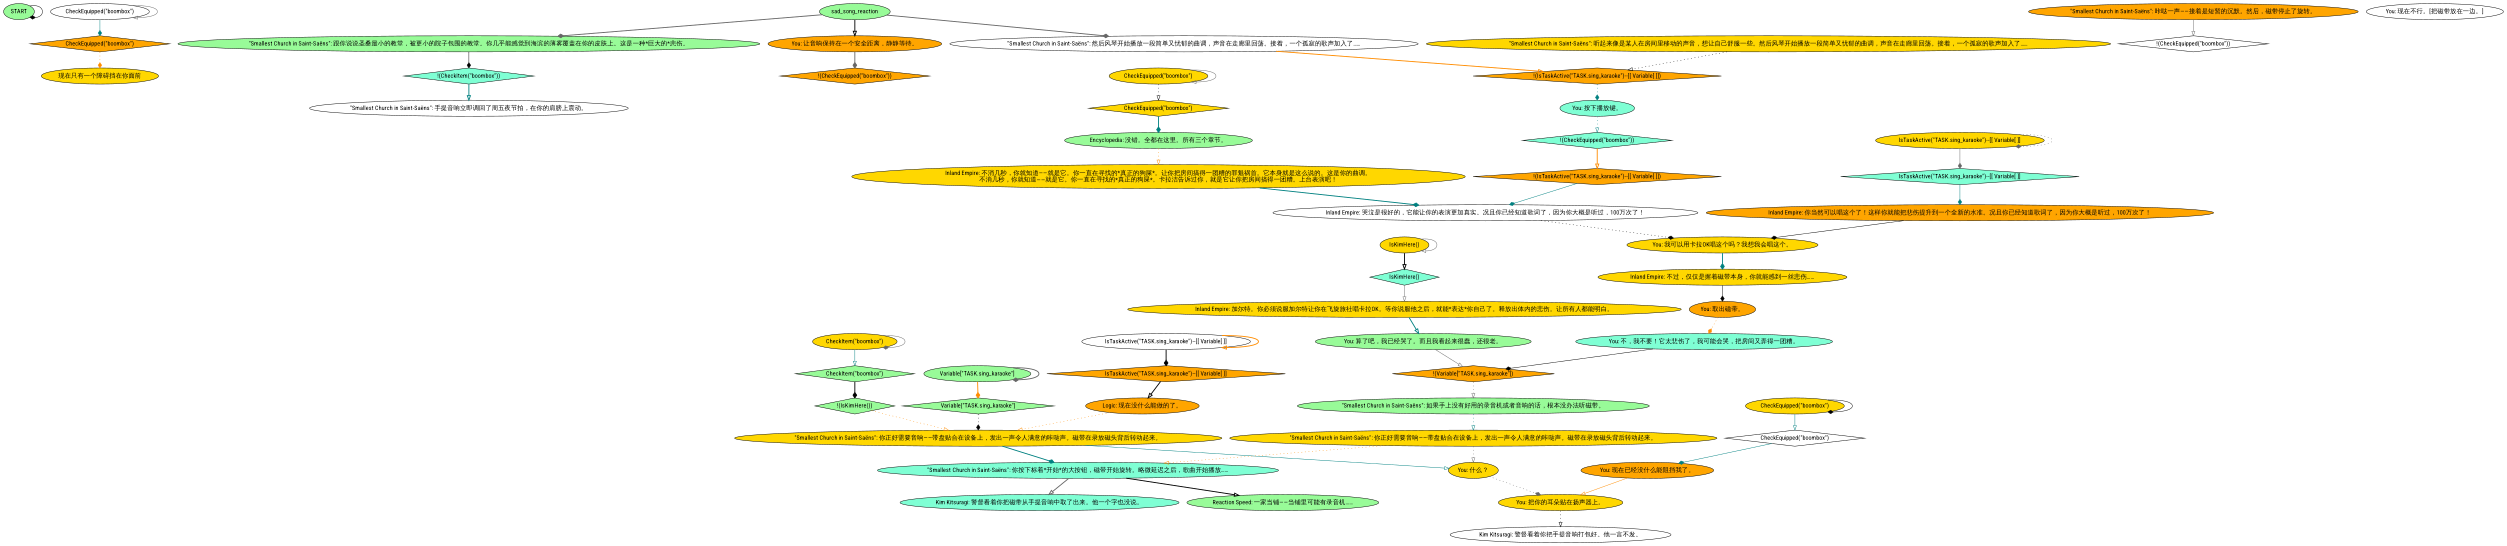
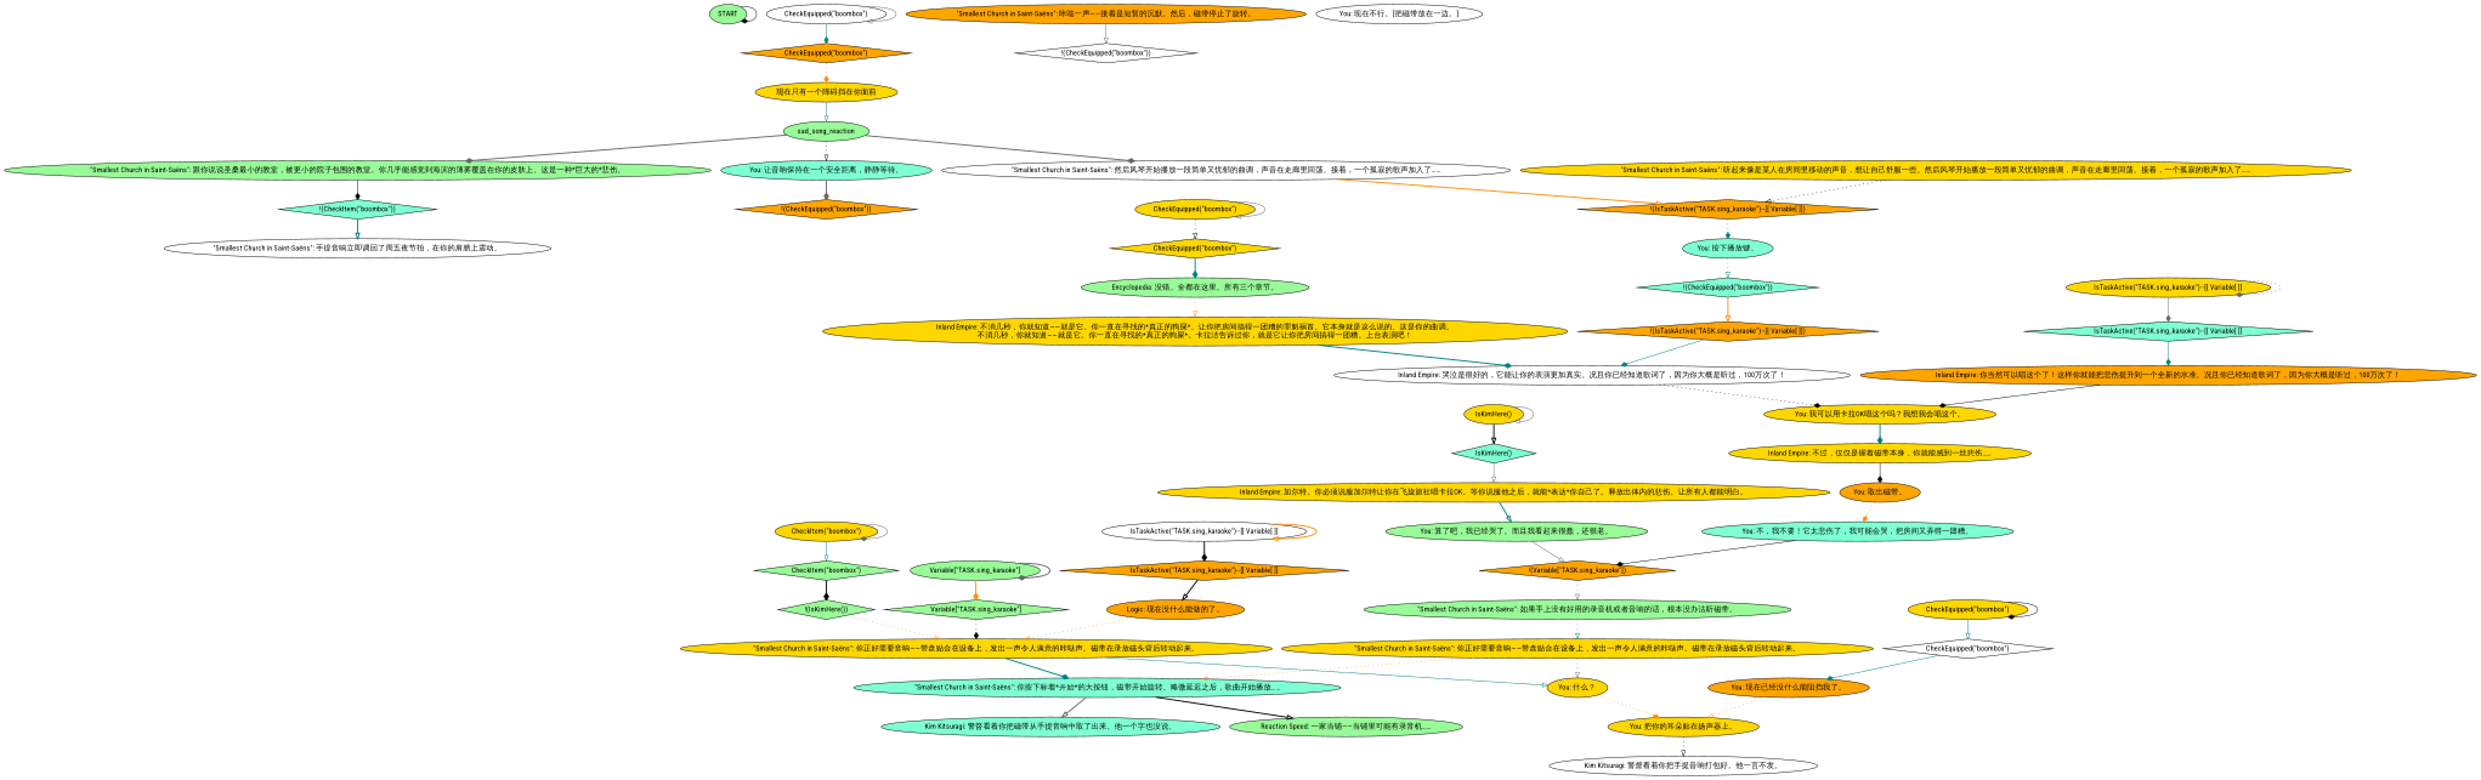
  digraph {
    fontname="Roboto Condensed"
    node [fillcolor=gold fontname="Roboto Condensed" style=filled]
    edge [arrowhead=onormal color=black fontname="Roboto Condensed" style=solid]
    n1 [fillcolor=palegreen label=START]
    n2 [label="现在只有一个障碍挡在你面前"]
    n3 [fillcolor=palegreen label=sad_song_reaction]
-   n4 [fillcolor=orange label="You: 让音响保持在一个安全距离，静静等待。"]
+   n4 [fillcolor=aquamarine label="You: 让音响保持在一个安全距离，静静等待。"]
    n5 [fillcolor=palegreen label="\"Smallest Church in Saint-Saëns\": 跟你说说圣桑最小的教堂，被更小的院子包围的教堂。你几乎能感觉到海滨的薄雾覆盖在你的皮肤上。这是一种*巨大的*悲伤。"]
    n6 [fillcolor=white label="\"Smallest Church in Saint-Saëns\": 然后风琴开始播放一段简单又忧郁的曲调，声音在走廊里回荡。接着，一个孤寂的歌声加入了……"]
    n7 [fillcolor=aquamarine label="Kim Kitsuragi: 警督看着你把磁带从手提音响中取了出来。他一个字也没说。"]
    n8 [fillcolor=orange label="!(CheckEquipped(\"boombox\"))" shape=diamond]
    n9 [fillcolor=palegreen label="You: 算了吧，我已经哭了。而且我看起来很蠢，还很老。"]
    n10 [fillcolor=orange label="!(Variable[\"TASK.sing_karaoke\"])" shape=diamond]
    n11 [fillcolor=palegreen label="\"Smallest Church in Saint-Saëns\": 如果手上没有好用的录音机或者音响的话，根本没办法听磁带。"]
    n12 [label="IsKimHere()"]
    n13 [fillcolor=aquamarine label="IsKimHere()" shape=diamond]
    n14 [label="Inland Empire: 加尔特。你必须说服加尔特让你在飞旋旅社唱卡拉OK。等你说服他之后，就能*表达*你自己了。释放出体内的悲伤。让所有人都能明白。"]
    n15 [fillcolor=palegreen label="!(IsKimHere())" shape=diamond]
    n16 [label="\"Smallest Church in Saint-Saëns\": 你正好需要音响——带盘贴合在设备上，发出一声令人满意的咔哒声。磁带在录放磁头背后转动起来。"]
    n17 [fillcolor=aquamarine label="\"Smallest Church in Saint-Saëns\": 你按下标着*开始*的大按钮，磁带开始旋转。略微延迟之后，歌曲开始播放……"]
    n18 [label="You: 什么？"]
    n19 [label="CheckEquipped(\"boombox\")"]
    n20 [fillcolor=white label="CheckEquipped(\"boombox\")" shape=diamond]
    n21 [fillcolor=orange label="You: 现在已经没什么能阻挡我了。"]
    n22 [label="You: 把你的耳朵贴在扬声器上。"]
    n23 [fillcolor=aquamarine label="!(CheckEquipped(\"boombox\"))" shape=diamond]
    n24 [fillcolor=orange label="!(IsTaskActive(\"TASK.sing_karaoke\")--[[ Variable[ ]])" shape=diamond]
    n25 [fillcolor=white label="Inland Empire: 哭泣是很好的，它能让你的表演更加真实。况且你已经知道歌词了，因为你大概是听过，100万次了！"]
    n26 [fillcolor=palegreen label="Reaction Speed: 一家当铺——当铺里可能有录音机……"]
    n27 [fillcolor=aquamarine label="You: 按下播放键。"]
    n28 [fillcolor=palegreen label="Variable[\"TASK.sing_karaoke\"]"]
    n29 [fillcolor=palegreen label="Variable[\"TASK.sing_karaoke\"]" shape=diamond]
    n30 [label="\"Smallest Church in Saint-Saëns\": 你正好需要音响——带盘贴合在设备上，发出一声令人满意的咔哒声。磁带在录放磁头背后转动起来。"]
    n31 [label="You: 我可以用卡拉OK唱这个吗？我想我会唱这个。"]
    n32 [label="Inland Empire: 不过，仅仅是握着磁带本身，你就能感到一丝悲伤……"]
    n33 [fillcolor=orange label="\"Smallest Church in Saint-Saëns\": 咔哒一声——接着是短暂的沉默。然后，磁带停止了旋转。"]
    n34 [fillcolor=white label="!(CheckEquipped(\"boombox\"))" shape=diamond]
    n35 [fillcolor=white label="Kim Kitsuragi: 警督看着你把手提音响打包好。他一言不发。"]
    n36 [label="CheckEquipped(\"boombox\")"]
    n37 [label="CheckEquipped(\"boombox\")" shape=diamond]
    n38 [fillcolor=palegreen label="Encyclopedia: 没错。全都在这里。所有三个章节。"]
    n39 [label="Inland Empire: 不消几秒，你就知道——就是它。你一直在寻找的*真正的狗屎*。让你把房间搞得一团糟的罪魁祸首。它本身就是这么说的。这是你的曲调。\n不消几秒，你就知道——就是它。你一直在寻找的*真正的狗屎*。卡拉洁告诉过你，就是它让你把房间搞得一团糟。上台表演吧！"]
    n40 [fillcolor=white label="IsTaskActive(\"TASK.sing_karaoke\")--[[ Variable[ ]]"]
    n41 [fillcolor=orange label="IsTaskActive(\"TASK.sing_karaoke\")--[[ Variable[ ]]" shape=diamond]
    n42 [fillcolor=orange label="Logic: 现在没什么能做的了。"]
    n43 [fillcolor=orange label="!(IsTaskActive(\"TASK.sing_karaoke\")--[[ Variable[ ]])" shape=diamond]
    n44 [fillcolor=aquamarine label="!(CheckItem(\"boombox\"))" shape=diamond]
    n45 [fillcolor=white label="\"Smallest Church in Saint-Saëns\": 手提音响立即调回了周五夜节拍，在你的肩膀上震动。"]
    n46 [fillcolor=orange label="You: 取出磁带。"]
    n47 [fillcolor=aquamarine label="You: 不，我不要！它太悲伤了，我可能会哭，把房间又弄得一团糟。"]
    n48 [fillcolor=white label="CheckEquipped(\"boombox\")"]
    n49 [fillcolor=orange label="CheckEquipped(\"boombox\")" shape=diamond]
    n50 [label="CheckItem(\"boombox\")"]
    n51 [fillcolor=palegreen label="CheckItem(\"boombox\")" shape=diamond]
    n52 [label="IsTaskActive(\"TASK.sing_karaoke\")--[[ Variable[ ]]"]
    n53 [fillcolor=aquamarine label="IsTaskActive(\"TASK.sing_karaoke\")--[[ Variable[ ]]" shape=diamond]
    n54 [fillcolor=orange label="Inland Empire: 你当然可以唱这个了！这样你就能把悲伤提升到一个全新的水准。况且你已经知道歌词了，因为你大概是听过，100万次了！"]
    n55 [label="\"Smallest Church in Saint-Saëns\": 听起来像是某人在房间里移动的声音，想让自己舒服一些。然后风琴开始播放一段简单又忧郁的曲调，声音在走廊里回荡。接着，一个孤寂的歌声加入了……"]
    n56 [fillcolor=white label="You: 现在不行。[把磁带放在一边。]"]
    n1 -> n1 [arrowhead=diamond]
-   n3 -> n4 [style=bold]
+   n2 -> n3 [color=teal]
+   n3 -> n4 [style=dotted]
    n3 -> n5 [arrowhead=diamond color=gray40 style=bold]
    n3 -> n6 [arrowhead=diamond color=gray40 style=bold]
    n4 -> n8 [arrowhead=diamond color=gray40 style=bold]
    n5 -> n44 [arrowhead=diamond]
    n6 -> n43 [color=darkorange style=bold]
    n9 -> n10 [color=gray40]
    n10 -> n11 [color=gray40 style=dotted]
    n11 -> n30 [color=teal style=dotted]
    n12 -> n12 [color=gray40]
    n12 -> n13 [style=bold]
    n13 -> n14 [color=gray40]
    n14 -> n9 [color=teal style=bold]
    n15 -> n16 [color=darkorange style=dotted]
    n16 -> n17 [arrowhead=diamond color=teal style=bold]
    n16 -> n18 [color=teal]
    n17 -> n7 [color=gray40 style=bold]
    n17 -> n26 [style=bold]
-   n18 -> n22 [arrowhead=diamond color=gray40 style=dotted]
+   n18 -> n22 [arrowhead=diamond color=darkorange style=dotted]
    n19 -> n19 [arrowhead=diamond]
    n19 -> n20 [color=teal]
    n20 -> n21 [arrowhead=diamond color=teal]
-   n21 -> n22 [color=darkorange]
+   n21 -> n22 [color=darkorange style=dotted]
    n22 -> n35 [style=dotted]
    n23 -> n24 [color=darkorange style=bold]
    n24 -> n25 [arrowhead=diamond color=teal]
    n25 -> n31 [arrowhead=diamond style=dotted]
    n27 -> n23 [color=teal style=dotted]
    n28 -> n28 [arrowhead=diamond color=gray40 style=bold]
    n28 -> n29 [arrowhead=diamond color=darkorange style=bold]
    n29 -> n16 [arrowhead=diamond style=dotted]
    n30 -> n17 [color=darkorange style=dotted]
    n30 -> n18 [color=gray40 style=dotted]
    n31 -> n32 [arrowhead=diamond color=teal style=bold]
    n32 -> n46 [arrowhead=diamond]
    n33 -> n34 [color=gray40]
    n36 -> n36 [color=gray40]
    n36 -> n37 [style=dotted]
    n37 -> n38 [arrowhead=diamond color=teal style=bold]
    n38 -> n39 [color=darkorange style=dotted]
    n39 -> n25 [arrowhead=diamond color=teal style=bold]
    n40 -> n40 [color=darkorange style=bold]
    n40 -> n41 [arrowhead=diamond style=bold]
    n41 -> n42 [style=bold]
    n42 -> n16 [color=darkorange style=dotted]
    n43 -> n27 [arrowhead=diamond color=teal style=dotted]
    n44 -> n45 [color=teal style=bold]
    n46 -> n47 [arrowhead=diamond color=darkorange style=dotted]
    n47 -> n10 [arrowhead=diamond]
    n48 -> n48 [color=gray40]
    n48 -> n49 [arrowhead=diamond color=teal]
    n49 -> n2 [arrowhead=diamond color=darkorange style=dotted]
    n50 -> n50 [arrowhead=diamond color=gray40]
    n50 -> n51 [color=teal]
    n51 -> n15 [arrowhead=diamond style=bold]
    n52 -> n52 [arrowhead=diamond color=gray40 style=dotted]
    n52 -> n53 [arrowhead=diamond color=gray40]
    n53 -> n54 [arrowhead=diamond color=teal]
    n54 -> n31 [arrowhead=diamond]
    n55 -> n43 [style=dotted]
  }
